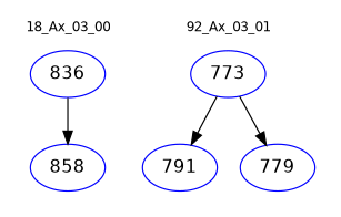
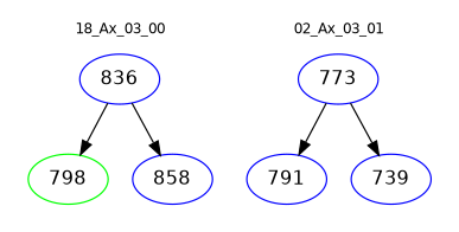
  digraph {
    fontname="DejaVu Sans"
    node [color=blue fontname="DejaVu Sans"]
    edge [color=black fontname="DejaVu Sans"]
    n1 [label=836]
+   n2 [color=green label=798]
    n3 [label=858]
    n4 [label=773]
    n5 [label=791]
-   n6 [label=779]
+   n6 [label=739]
    subgraph cluster_1 {
      color=white
      fontsize=10
      label="18_Ax_03_00"
      n1
+     n2
      n3
    }
    subgraph cluster_2 {
      color=white
      fontsize=10
-     label="92_Ax_03_01"
+     label="02_Ax_03_01"
      n4
      n5
      n6
    }
+   n1 -> n2
    n1 -> n3
    n4 -> n5
    n4 -> n6
  }
